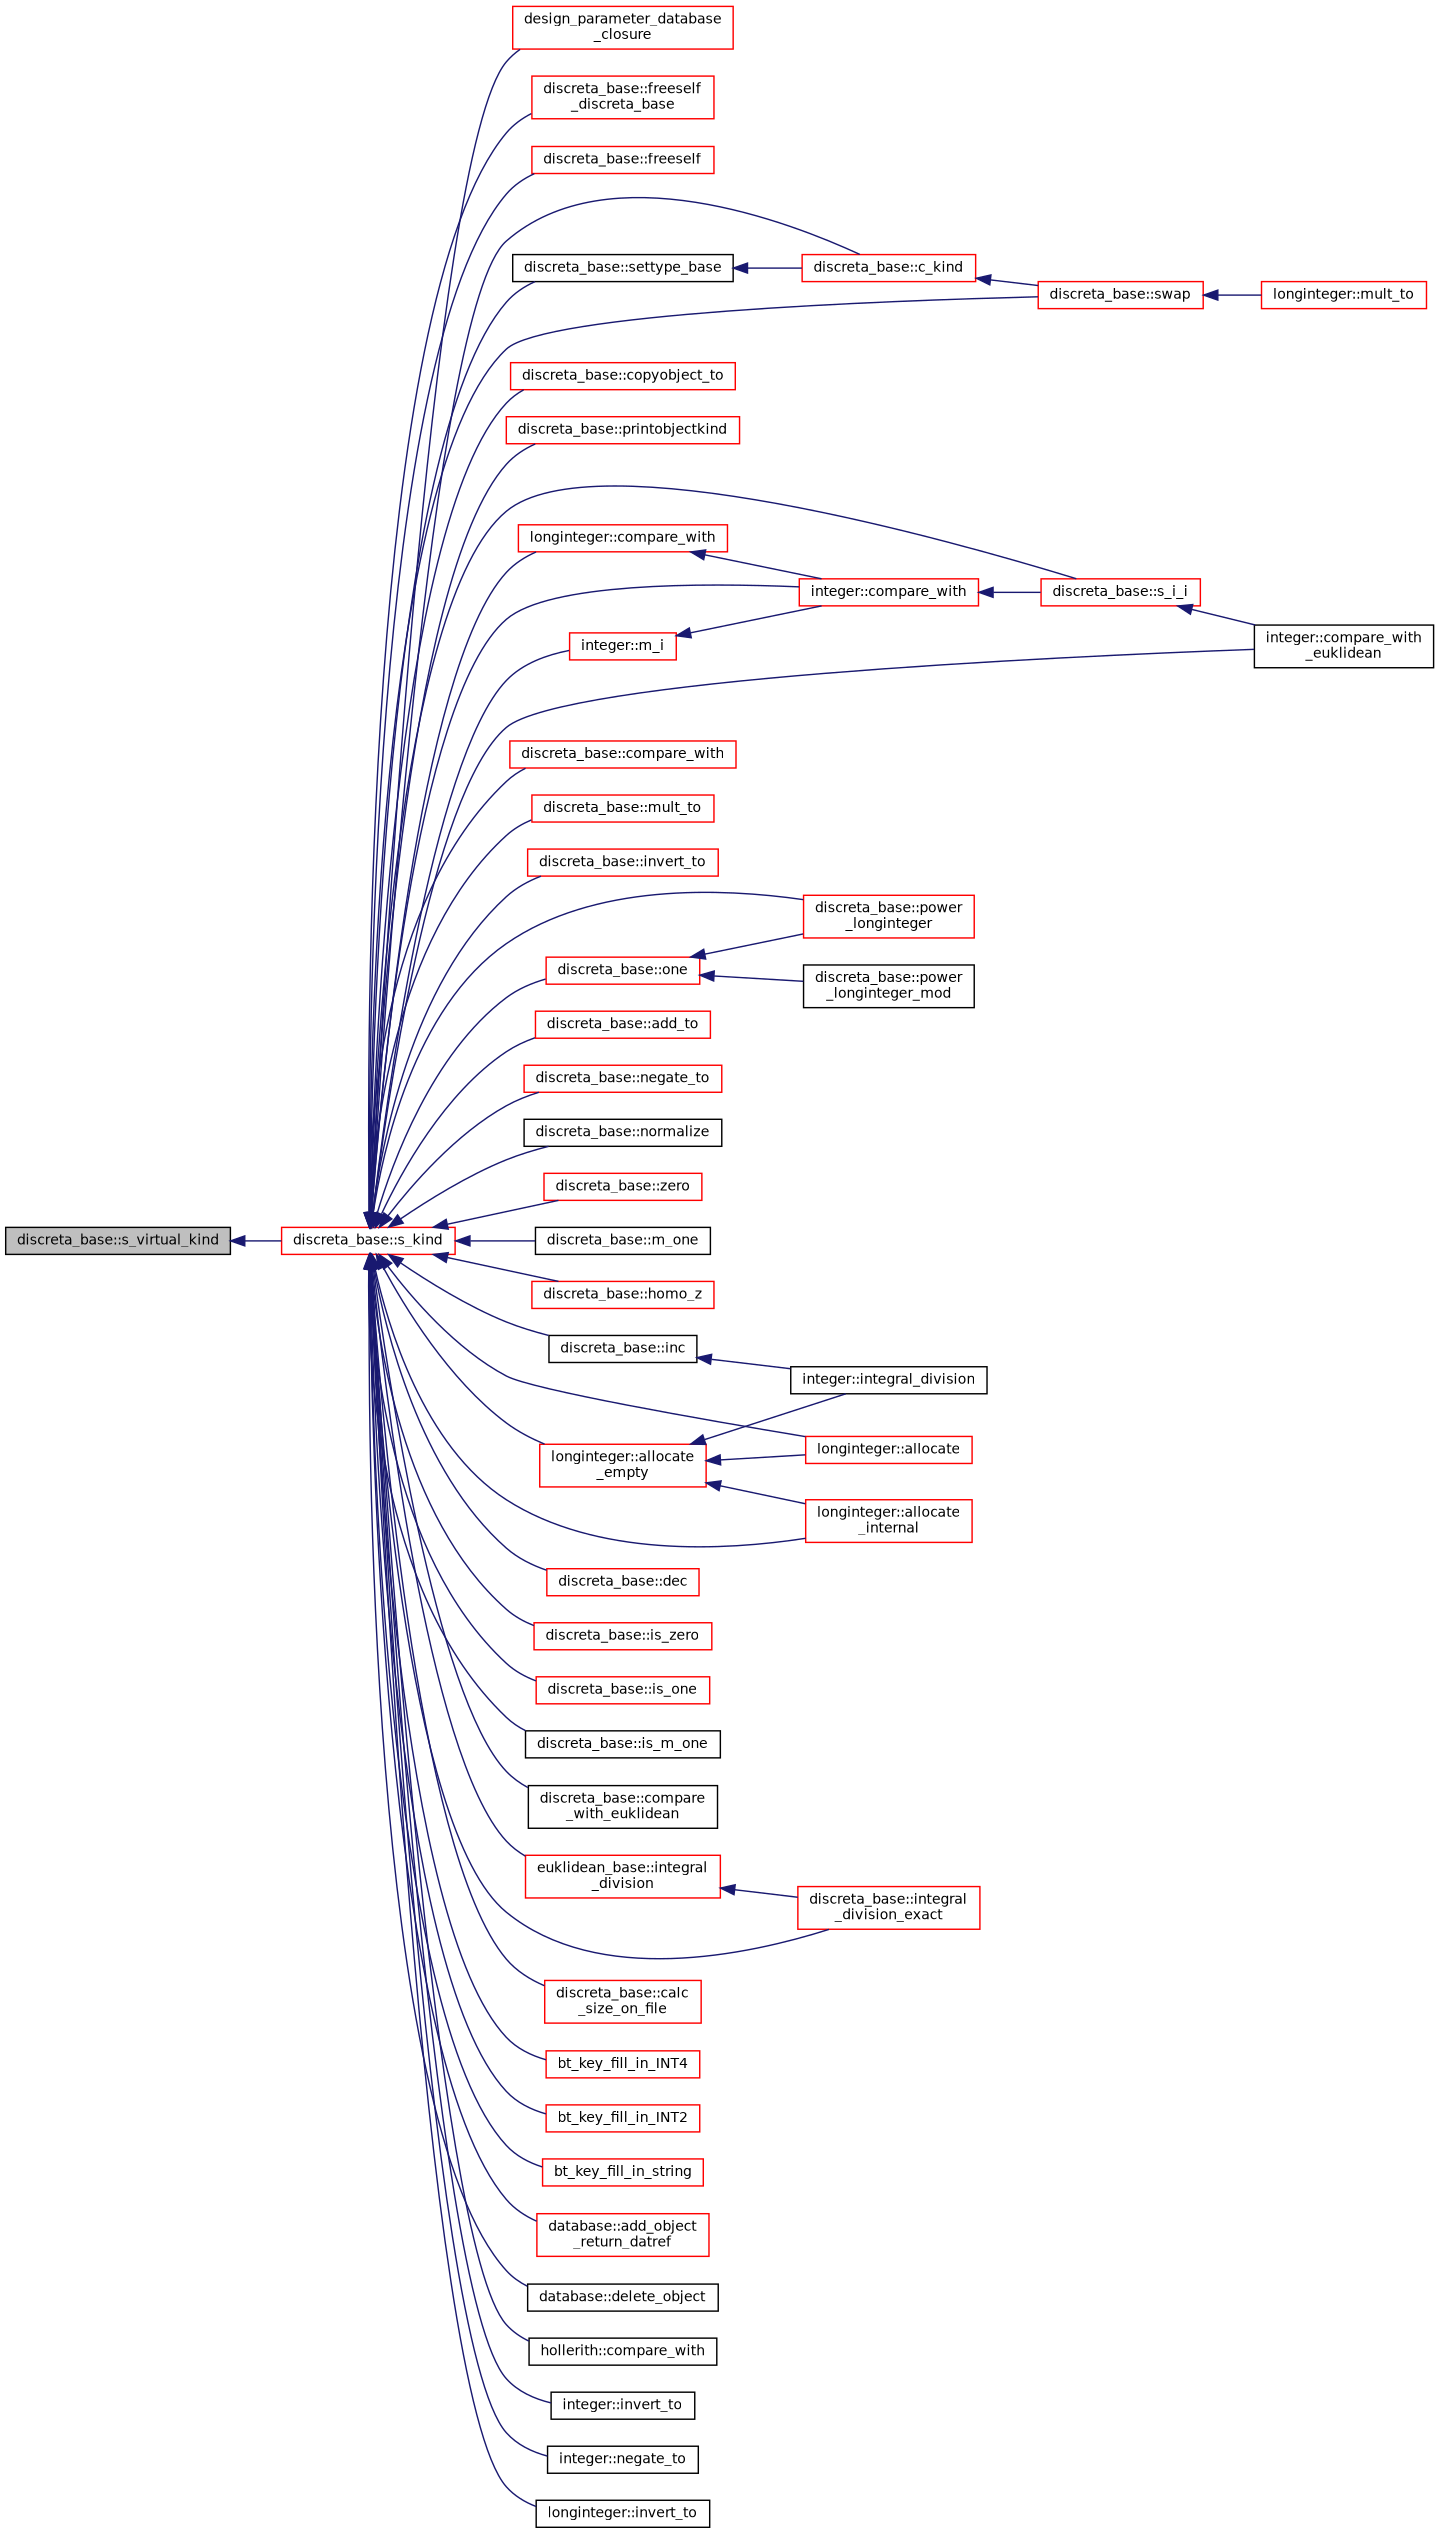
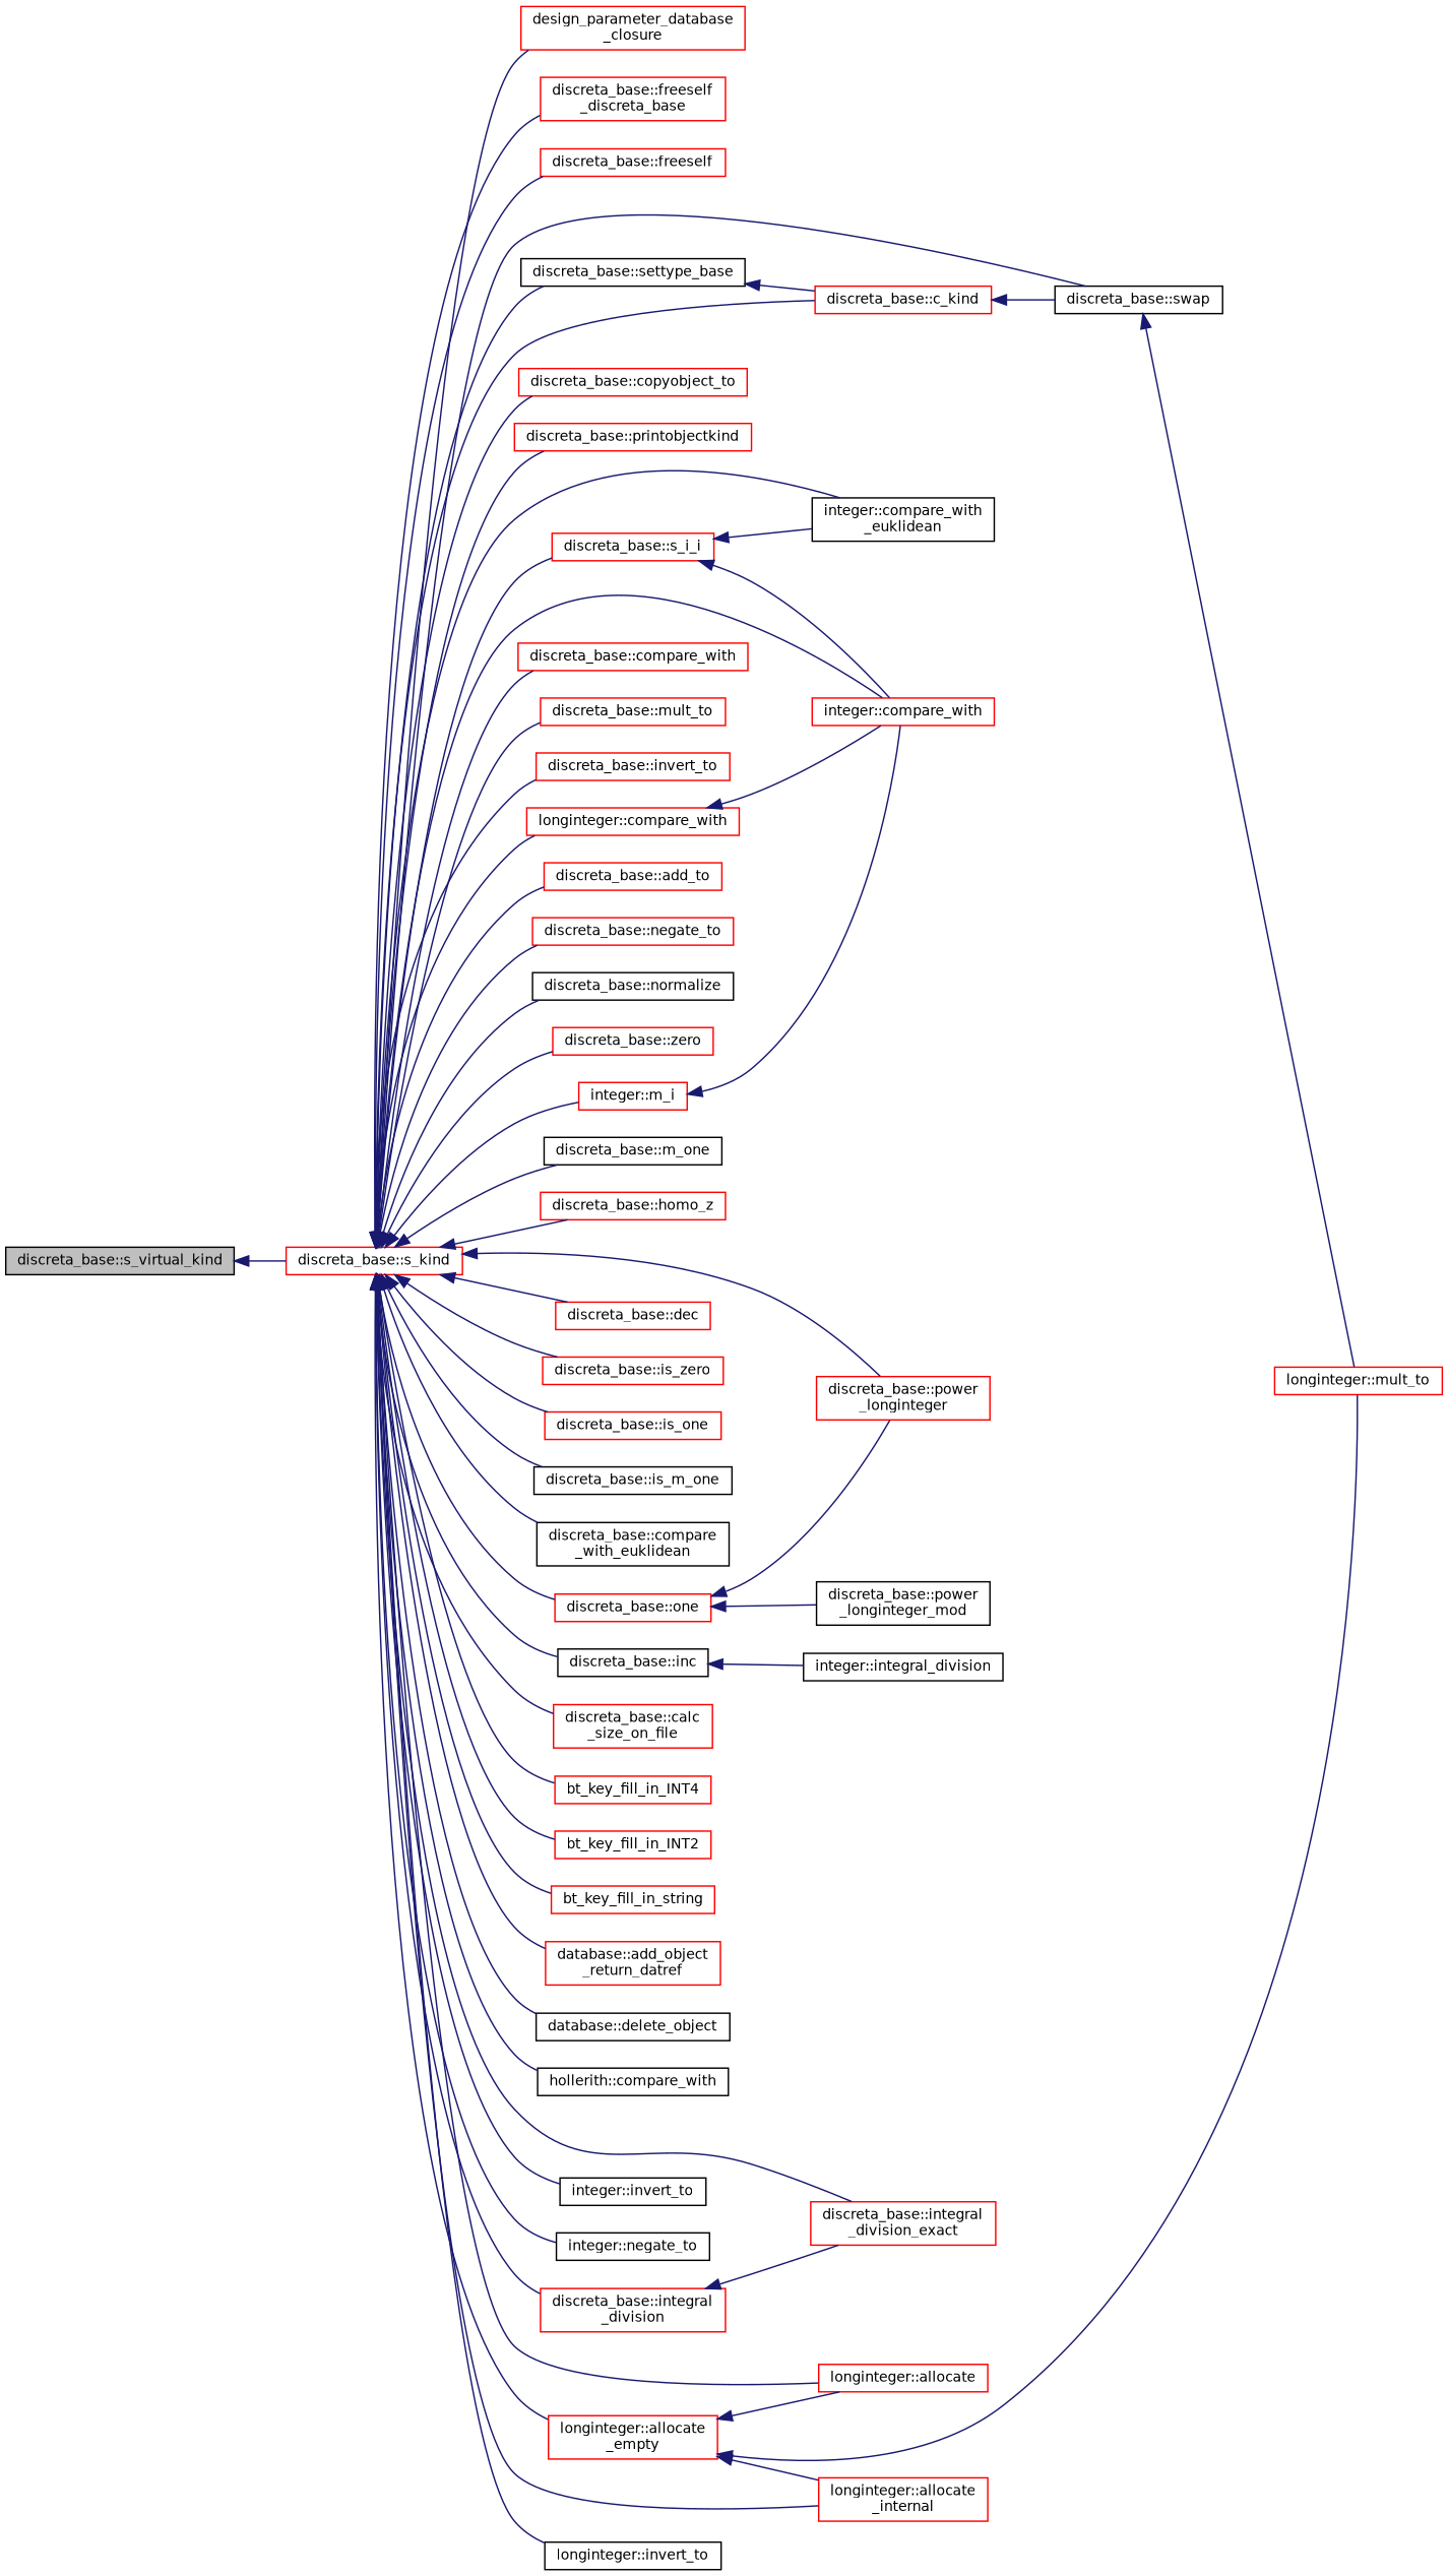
  digraph {
    rankdir=LR
    node [color=red fillcolor=white fontname=Helvetica fontsize=10 shape=record style=filled]
    edge [color=midnightblue dir=back fontname=Helvetica fontsize=10 labelfontname=Helvetica labelfontsize=10 style=solid]
    n1 [color=black fillcolor=grey75 fontcolor=black height=0.2 label="discreta_base::s_virtual_kind" width=0.4]
    n2 [height=0.2 label="discreta_base::s_kind" width=0.4]
    n3 [height=0.2 label="design_parameter_database\l_closure" width=0.4]
    n4 [height=0.2 label="discreta_base::freeself\l_discreta_base" width=0.4]
    n5 [height=0.2 label="discreta_base::freeself" width=0.4]
    n6 [color=black height=0.2 label="discreta_base::settype_base" width=0.4]
    n7 [height=0.2 label="discreta_base::c_kind" width=0.4]
-   n8 [height=0.2 label="discreta_base::swap" width=0.4]
+   n8 [color=black height=0.2 label="discreta_base::swap" width=0.4]
    n9 [height=0.2 label="discreta_base::copyobject_to" width=0.4]
    n10 [height=0.2 label="discreta_base::printobjectkind" width=0.4]
    n11 [height=0.2 label="discreta_base::s_i_i" width=0.4]
    n12 [height=0.2 label="integer::compare_with" width=0.4]
    n13 [color=black height=0.2 label="integer::compare_with\l_euklidean" width=0.4]
    n14 [height=0.2 label="discreta_base::compare_with" width=0.4]
    n15 [height=0.2 label="discreta_base::mult_to" width=0.4]
    n16 [height=0.2 label="discreta_base::invert_to" width=0.4]
    n17 [height=0.2 label="discreta_base::power\l_longinteger" width=0.4]
    n18 [height=0.2 label="discreta_base::add_to" width=0.4]
    n19 [height=0.2 label="discreta_base::negate_to" width=0.4]
    n20 [color=black height=0.2 label="discreta_base::normalize" width=0.4]
    n21 [height=0.2 label="discreta_base::zero" width=0.4]
    n22 [height=0.2 label="discreta_base::one" width=0.4]
    n23 [color=black height=0.2 label="discreta_base::m_one" width=0.4]
    n24 [height=0.2 label="discreta_base::homo_z" width=0.4]
    n25 [color=black height=0.2 label="discreta_base::inc" width=0.4]
    n26 [height=0.2 label="discreta_base::dec" width=0.4]
    n27 [height=0.2 label="discreta_base::is_zero" width=0.4]
    n28 [height=0.2 label="discreta_base::is_one" width=0.4]
    n29 [color=black height=0.2 label="discreta_base::is_m_one" width=0.4]
    n30 [color=black height=0.2 label="discreta_base::compare\l_with_euklidean" width=0.4]
-   n31 [height=0.2 label="euklidean_base::integral\l_division" width=0.4]
+   n31 [height=0.2 label="discreta_base::integral\l_division" width=0.4]
    n32 [height=0.2 label="discreta_base::integral\l_division_exact" width=0.4]
    n33 [height=0.2 label="discreta_base::calc\l_size_on_file" width=0.4]
    n34 [height=0.2 label=bt_key_fill_in_INT4 width=0.4]
    n35 [height=0.2 label=bt_key_fill_in_INT2 width=0.4]
    n36 [height=0.2 label=bt_key_fill_in_string width=0.4]
    n37 [height=0.2 label="database::add_object\l_return_datref" width=0.4]
    n38 [color=black height=0.2 label="database::delete_object" width=0.4]
    n39 [color=black height=0.2 label="hollerith::compare_with" width=0.4]
    n40 [height=0.2 label="integer::m_i" width=0.4]
    n41 [color=black height=0.2 label="integer::invert_to" width=0.4]
    n42 [color=black height=0.2 label="integer::negate_to" width=0.4]
    n43 [height=0.2 label="longinteger::allocate" width=0.4]
    n44 [height=0.2 label="longinteger::allocate\l_internal" width=0.4]
    n45 [height=0.2 label="longinteger::allocate\l_empty" width=0.4]
    n46 [height=0.2 label="longinteger::compare_with" width=0.4]
    n47 [color=black height=0.2 label="longinteger::invert_to" width=0.4]
    n48 [height=0.2 label="longinteger::mult_to" width=0.4]
    n49 [color=black height=0.2 label="discreta_base::power\l_longinteger_mod" width=0.4]
    n50 [color=black height=0.2 label="integer::integral_division" width=0.4]
    n1 -> n2
    n2 -> n3
    n2 -> n4
    n2 -> n5
    n2 -> n6
    n2 -> n7
    n2 -> n8
    n2 -> n9
    n2 -> n10
    n2 -> n11
    n2 -> n12
    n2 -> n13
    n2 -> n14
    n2 -> n15
    n2 -> n16
    n2 -> n17
    n2 -> n18
    n2 -> n19
    n2 -> n20
    n2 -> n21
    n2 -> n22
    n2 -> n23
    n2 -> n24
    n2 -> n25
    n2 -> n26
    n2 -> n27
    n2 -> n28
    n2 -> n29
    n2 -> n30
    n2 -> n31
    n2 -> n32
    n2 -> n33
    n2 -> n34
    n2 -> n35
    n2 -> n36
    n2 -> n37
    n2 -> n38
    n2 -> n39
    n2 -> n40
    n2 -> n41
    n2 -> n42
    n2 -> n43
    n2 -> n44
    n2 -> n45
    n2 -> n46
    n2 -> n47
    n6 -> n7
    n7 -> n8
    n8 -> n48
-   n12 -> n11
+   n11 -> n12
    n11 -> n13
    n22 -> n17
    n22 -> n49
    n25 -> n50
    n31 -> n32
    n40 -> n12
    n45 -> n43
    n45 -> n44
-   n45 -> n50
+   n45 -> n48
    n46 -> n12
  }
